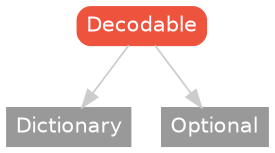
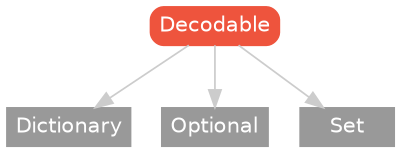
  strict digraph {
    node [color="#999999" fillcolor="#999999" fontcolor=white fontname=Helvetica fontsize=12 margin="0.07,0.05" shape=box style=filled]
    edge [color="#cccccc"]
    Dictionary [height=0.3]
    Optional [height=0.3]
+   Set [height=0.3]
    Decodable [color="#ee543d" fillcolor="#ee543d" height=0.3 style="filled,rounded"]
    subgraph sub_1 {
      rank=max
      Dictionary
      Optional
+     Set
    }
    Decodable -> Dictionary
    Decodable -> Optional
+   Decodable -> Set
  }
